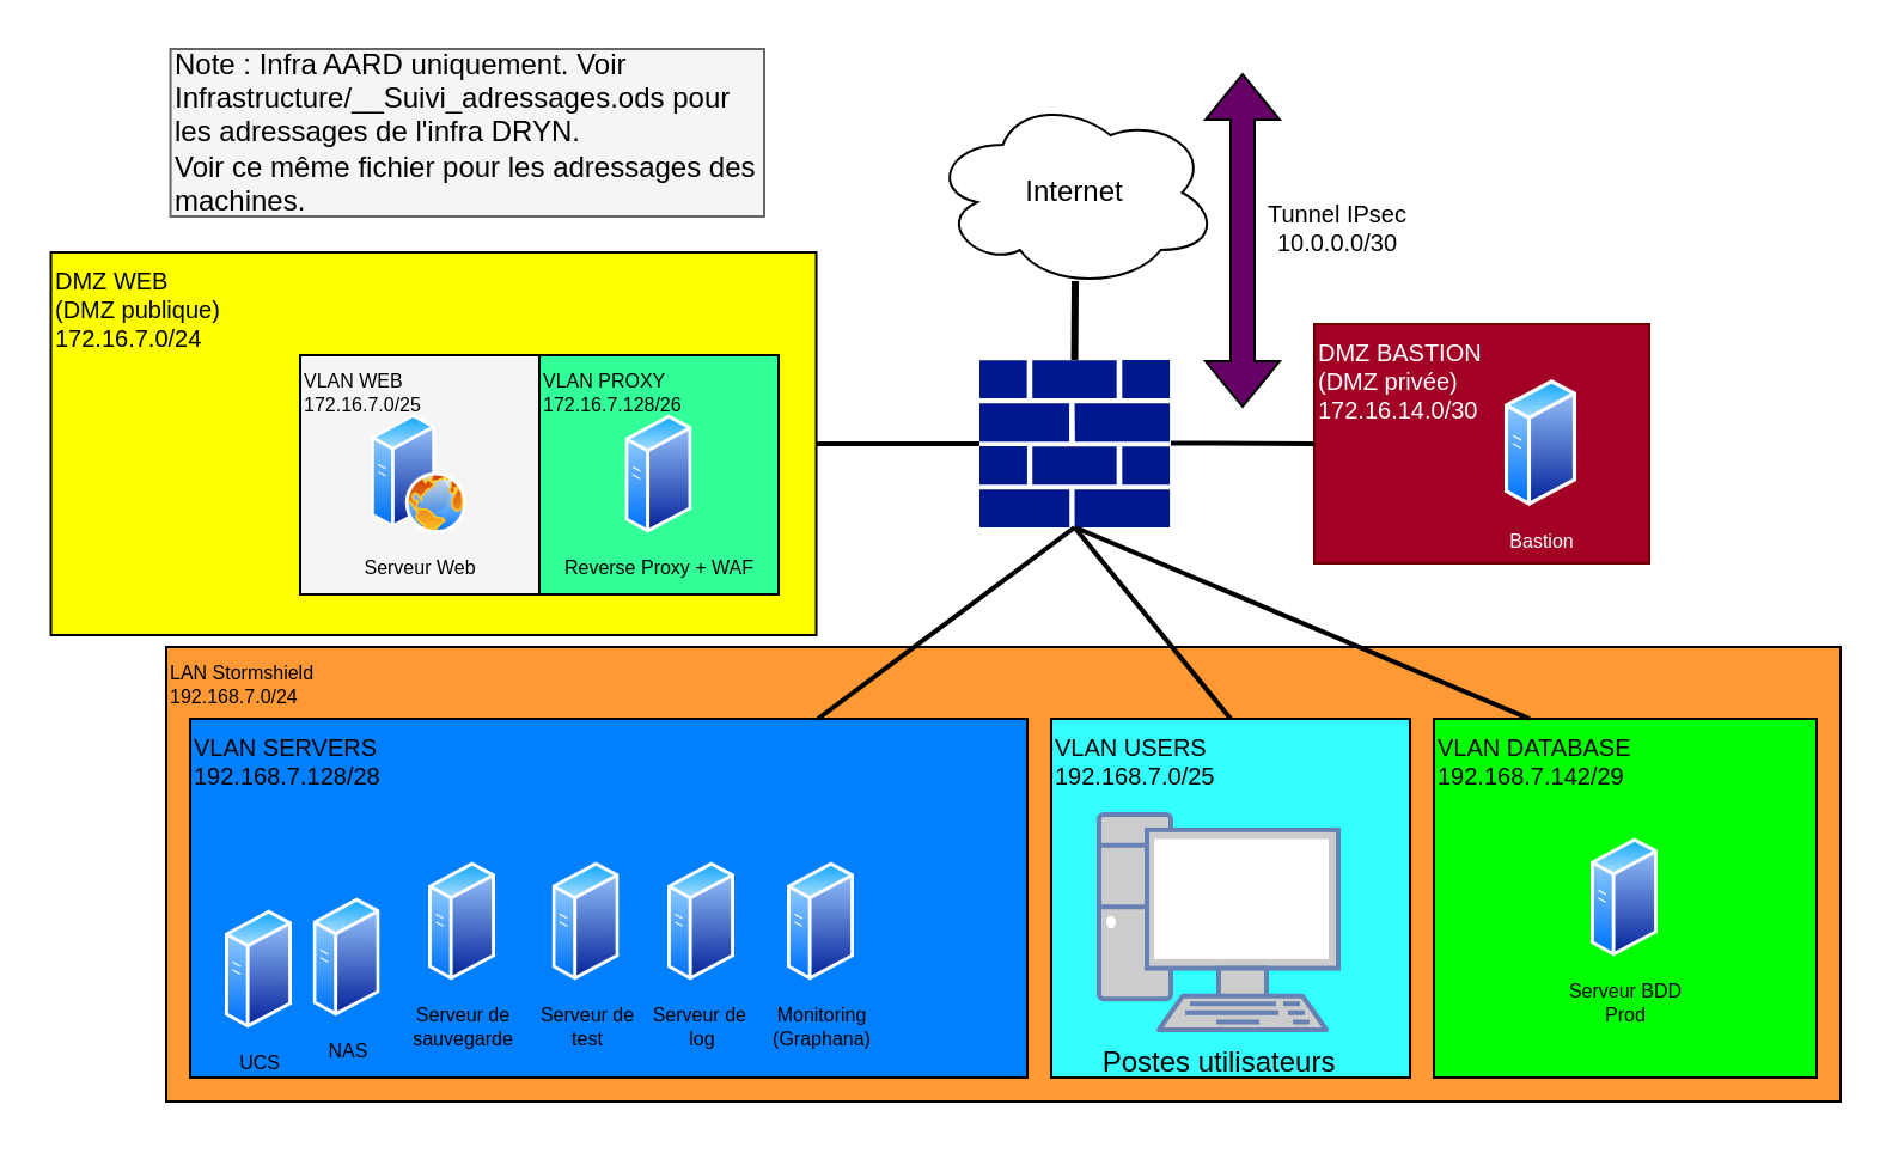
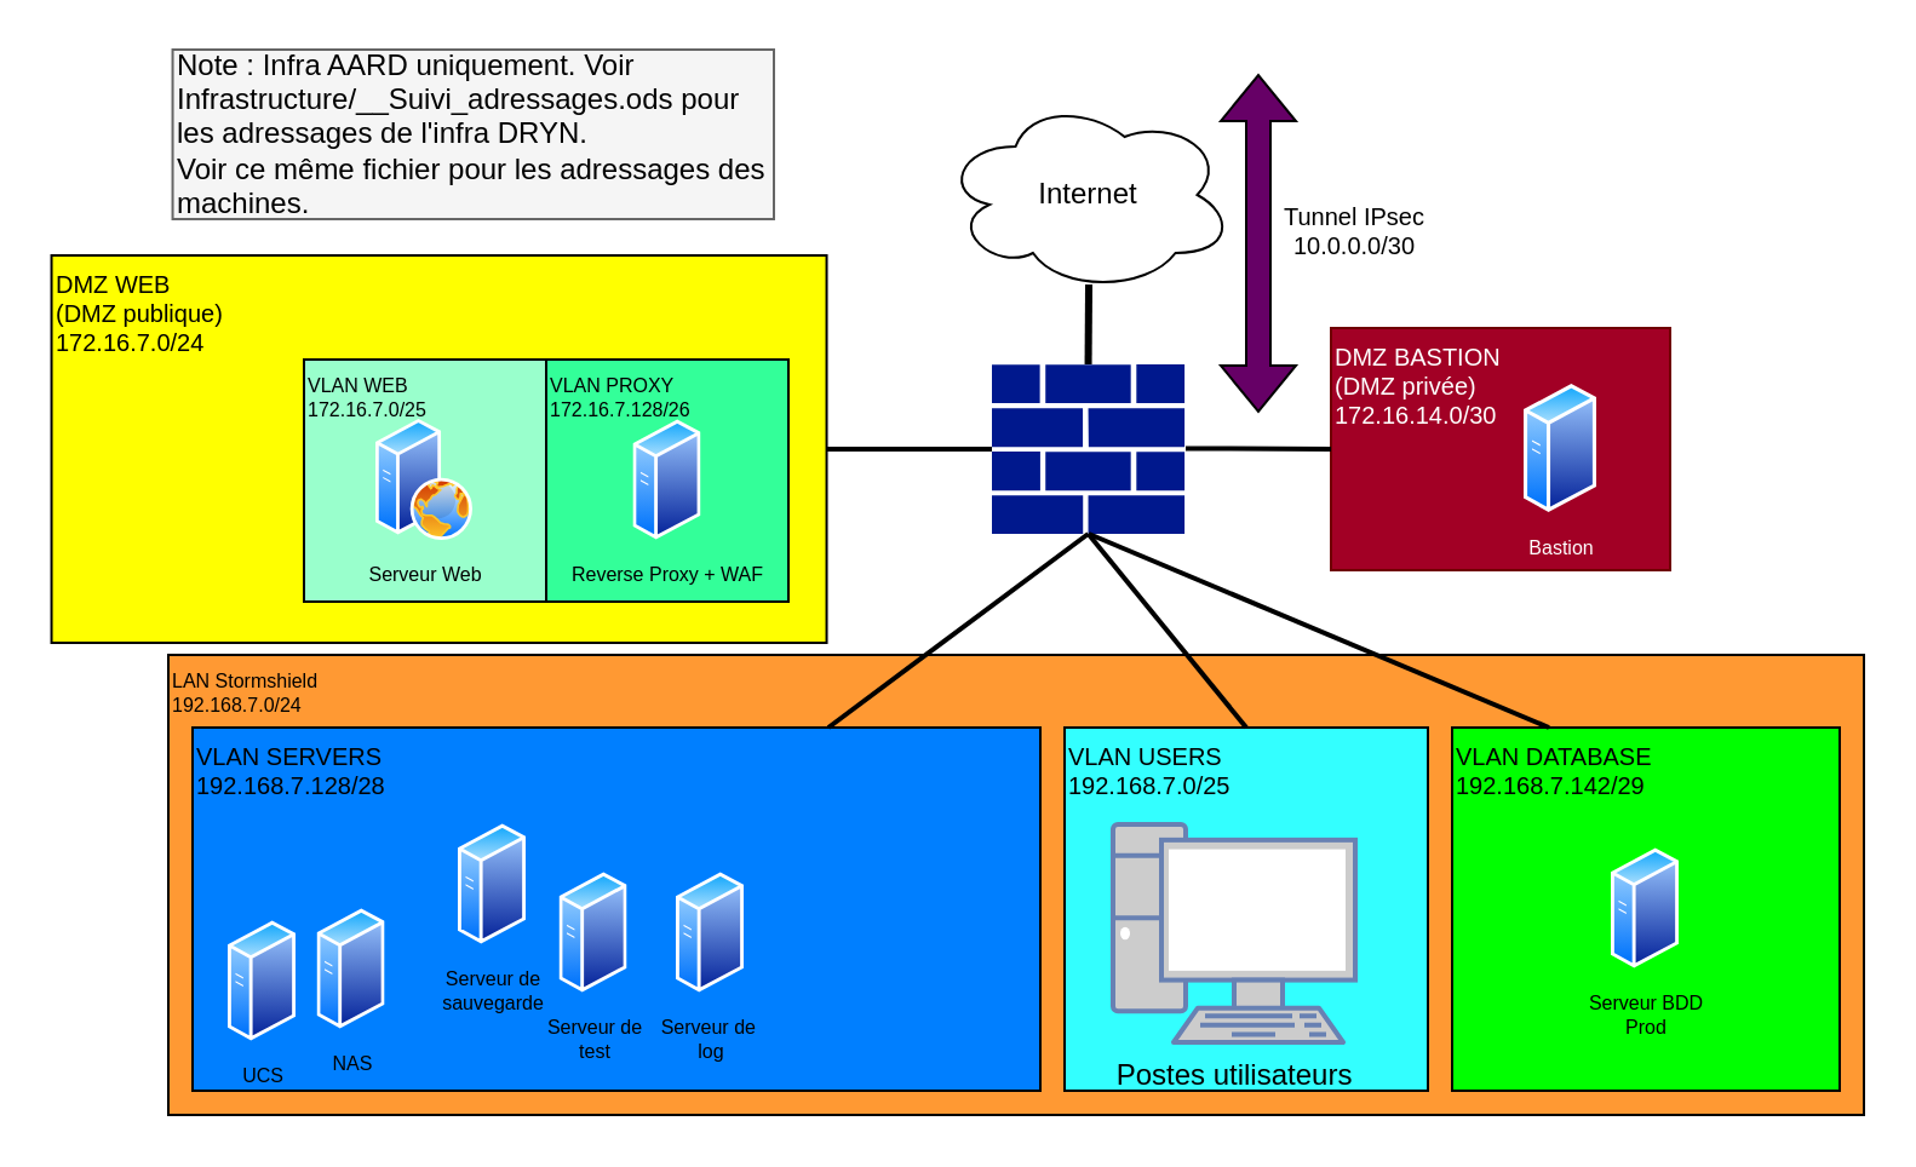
  <mxCell id="0" />
  <mxCell id="1" parent="0" />
  <mxCell id="2" value="DMZ WEB&amp;nbsp;&lt;div&gt;(DMZ publique)&lt;/div&gt;&lt;div&gt;172.16.7.0/24&lt;/div&gt;" style="rounded=0;whiteSpace=wrap;html=1;fillColor=#FFFF00;strokeColor=#000000;align=left;verticalAlign=top;fontColor=#000000;fontSize=10;" parent="1" vertex="1"><mxGeometry x="20.77" y="105" width="320" height="160" as="geometry" /></mxCell>
  <mxCell id="3" value="VLAN PROXY&lt;div&gt;172.16.7.128/26&lt;/div&gt;" style="rounded=0;whiteSpace=wrap;html=1;fillColor=#33FF99;align=left;verticalAlign=top;fontSize=8;fontColor=#000000;" parent="1" vertex="1"><mxGeometry x="225" y="148" width="100" height="100" as="geometry" /></mxCell>
- <mxCell id="4" value="VLAN WEB&lt;div&gt;172.16.7.0/25&lt;/div&gt;" style="rounded=0;whiteSpace=wrap;html=1;fillColor=#f5f5f5;align=left;verticalAlign=top;fontColor=#000000;fontSize=8;" parent="1" vertex="1"><mxGeometry x="125" y="148" width="100" height="100" as="geometry" /></mxCell>
+ <mxCell id="4" value="VLAN WEB&lt;div&gt;172.16.7.0/25&lt;/div&gt;" style="rounded=0;whiteSpace=wrap;html=1;fillColor=#99FFCC;align=left;verticalAlign=top;fontColor=#000000;fontSize=8;" parent="1" vertex="1"><mxGeometry x="125" y="148" width="100" height="100" as="geometry" /></mxCell>
  <mxCell id="5" value="DMZ BASTION&amp;nbsp;&lt;div&gt;(DMZ privée)&lt;/div&gt;&lt;div&gt;172.16.14.0/30&lt;/div&gt;" style="rounded=0;whiteSpace=wrap;html=1;fillColor=#a20025;strokeColor=#6F0000;align=left;verticalAlign=top;fontColor=#ffffff;fontSize=10;" parent="1" vertex="1"><mxGeometry x="549" y="135" width="140" height="100" as="geometry" /></mxCell>
  <mxCell id="6" value="LAN Stormshield&lt;div&gt;192.168.7.0/24&lt;/div&gt;" style="rounded=0;whiteSpace=wrap;html=1;strokeColor=#000000;fillColor=#FF9933;fontColor=#000000;fontSize=8;align=left;verticalAlign=top;" parent="1" vertex="1"><mxGeometry x="69" y="270" width="700" height="190" as="geometry" /></mxCell>
  <mxCell id="7" value="" style="sketch=0;aspect=fixed;pointerEvents=1;shadow=0;dashed=0;html=1;strokeColor=none;labelPosition=center;verticalLabelPosition=bottom;verticalAlign=top;align=center;fillColor=#00188D;shape=mxgraph.mscae.enterprise.firewall" parent="1" vertex="1"><mxGeometry x="409" y="150" width="79.54" height="70" as="geometry" /></mxCell>
  <mxCell id="8" value="&lt;font color=&quot;#000000&quot;&gt;Internet&lt;/font&gt;" style="ellipse;shape=cloud;whiteSpace=wrap;html=1;fillColor=#ffffff;strokeColor=#000000;" parent="1" vertex="1"><mxGeometry x="388.77" y="40" width="120" height="80" as="geometry" /></mxCell>
  <mxCell id="9" value="" style="endArrow=none;html=1;rounded=0;entryX=0.502;entryY=0.963;entryDx=0;entryDy=0;entryPerimeter=0;exitX=0.5;exitY=0;exitDx=0;exitDy=0;exitPerimeter=0;strokeColor=#000000;strokeWidth=3;" parent="1" source="7" target="8" edge="1"><mxGeometry width="50" height="50" relative="1" as="geometry"><mxPoint x="459" y="220" as="sourcePoint" /><mxPoint x="509" y="170" as="targetPoint" /></mxGeometry></mxCell>
  <mxCell id="10" value="Serveur Web" style="image;aspect=fixed;perimeter=ellipsePerimeter;html=1;align=center;shadow=0;dashed=0;spacingTop=3;image=img/lib/active_directory/web_server.svg;labelBackgroundColor=none;fontColor=#000000;fontSize=8;" parent="1" vertex="1"><mxGeometry x="155" y="173" width="40" height="50" as="geometry" /></mxCell>
  <mxCell id="11" value="Reverse Proxy + WAF" style="image;aspect=fixed;perimeter=ellipsePerimeter;html=1;align=center;shadow=0;dashed=0;spacingTop=3;image=img/lib/active_directory/generic_server.svg;labelBackgroundColor=none;fontColor=#000000;fontSize=8;" parent="1" vertex="1"><mxGeometry x="261.23" y="173" width="28.0" height="50" as="geometry" /></mxCell>
  <mxCell id="12" value="VLAN SERVERS&lt;br&gt;&lt;div&gt;192.168.7.128/28&lt;/div&gt;" style="rounded=0;whiteSpace=wrap;html=1;fillColor=#007FFF;strokeColor=#000000;align=left;verticalAlign=top;fontColor=#000000;fontSize=10;" parent="1" vertex="1"><mxGeometry x="79" y="300" width="350" height="150" as="geometry" /></mxCell>
  <mxCell id="13" value="Bastion" style="image;aspect=fixed;perimeter=ellipsePerimeter;html=1;align=center;shadow=0;dashed=0;spacingTop=3;image=img/lib/active_directory/generic_server.svg;labelBackgroundColor=none;fontColor=#ffffff;fontSize=8;" parent="1" vertex="1"><mxGeometry x="629" y="158.22" width="30" height="53.57" as="geometry" /></mxCell>
- <mxCell id="14" value="Monitoring &lt;br&gt;(Graphana)" style="image;aspect=fixed;perimeter=ellipsePerimeter;html=1;align=center;shadow=0;dashed=0;spacingTop=3;image=img/lib/active_directory/generic_server.svg;labelBackgroundColor=none;fontColor=#000000;fontSize=8;" parent="1" vertex="1"><mxGeometry x="329" y="360" width="28.0" height="50" as="geometry" /></mxCell>
- <mxCell id="15" value="Serveur de&lt;div&gt;sauvegarde&lt;/div&gt;" style="image;aspect=fixed;perimeter=ellipsePerimeter;html=1;align=center;shadow=0;dashed=0;spacingTop=3;image=img/lib/active_directory/generic_server.svg;labelBackgroundColor=none;fontColor=#000000;fontSize=8;" parent="1" vertex="1"><mxGeometry x="179" y="360" width="28.0" height="50" as="geometry" /></mxCell>
+ <mxCell id="15" value="Serveur de&lt;div&gt;sauvegarde&lt;/div&gt;" style="image;aspect=fixed;perimeter=ellipsePerimeter;html=1;align=center;shadow=0;dashed=0;spacingTop=3;image=img/lib/active_directory/generic_server.svg;labelBackgroundColor=none;fontColor=#000000;fontSize=8;" parent="1" vertex="1"><mxGeometry x="189" y="340" width="28.0" height="50" as="geometry" /></mxCell>
  <mxCell id="16" value="Serveur de&amp;nbsp;&lt;div&gt;log&lt;/div&gt;" style="image;aspect=fixed;perimeter=ellipsePerimeter;html=1;align=center;shadow=0;dashed=0;spacingTop=3;image=img/lib/active_directory/generic_server.svg;labelBackgroundColor=none;fontColor=#000000;fontSize=8;" parent="1" vertex="1"><mxGeometry x="279" y="360" width="28.0" height="50" as="geometry" /></mxCell>
  <mxCell id="17" value="Serveur de&lt;div&gt;test&lt;/div&gt;" style="image;aspect=fixed;perimeter=ellipsePerimeter;html=1;align=center;shadow=0;dashed=0;spacingTop=3;image=img/lib/active_directory/generic_server.svg;labelBackgroundColor=none;fontColor=#000000;fontSize=8;" parent="1" vertex="1"><mxGeometry x="230.77" y="360" width="28.0" height="50" as="geometry" /></mxCell>
  <mxCell id="18" value="&lt;div&gt;VLAN DATABASE&lt;/div&gt;&lt;div&gt;192.168.7.142/29&lt;/div&gt;" style="rounded=0;whiteSpace=wrap;html=1;fillColor=#00FF00;strokeColor=#000000;align=left;verticalAlign=top;fontColor=#000000;fontSize=10;" parent="1" vertex="1"><mxGeometry x="599" y="300" width="160" height="150" as="geometry" /></mxCell>
  <mxCell id="19" value="UCS" style="image;aspect=fixed;perimeter=ellipsePerimeter;html=1;align=center;shadow=0;dashed=0;spacingTop=3;image=img/lib/active_directory/generic_server.svg;labelBackgroundColor=none;fontColor=#000000;fontSize=8;" parent="1" vertex="1"><mxGeometry x="94" y="380" width="28.0" height="50" as="geometry" /></mxCell>
  <mxCell id="20" value="Serveur BDD&lt;div&gt;Prod&lt;/div&gt;" style="image;aspect=fixed;perimeter=ellipsePerimeter;html=1;align=center;shadow=0;dashed=0;spacingTop=3;image=img/lib/active_directory/generic_server.svg;labelBackgroundColor=none;fontColor=#000000;fontSize=8;" parent="1" vertex="1"><mxGeometry x="665" y="350" width="28.0" height="50" as="geometry" /></mxCell>
  <mxCell id="21" value="" style="endArrow=none;html=1;rounded=0;entryX=0;entryY=0.5;entryDx=0;entryDy=0;entryPerimeter=0;exitX=1;exitY=0.5;exitDx=0;exitDy=0;strokeWidth=2;strokeColor=#000000;" parent="1" source="2" target="7" edge="1"><mxGeometry width="50" height="50" relative="1" as="geometry"><mxPoint x="449" y="290" as="sourcePoint" /><mxPoint x="499" y="240" as="targetPoint" /></mxGeometry></mxCell>
  <mxCell id="22" value="" style="endArrow=none;html=1;rounded=0;entryX=0.5;entryY=1;entryDx=0;entryDy=0;entryPerimeter=0;strokeWidth=2;strokeColor=#000000;exitX=0.75;exitY=0;exitDx=0;exitDy=0;" parent="1" source="12" target="7" edge="1"><mxGeometry width="50" height="50" relative="1" as="geometry"><mxPoint x="449" y="290" as="sourcePoint" /><mxPoint x="499" y="240" as="targetPoint" /></mxGeometry></mxCell>
  <mxCell id="23" value="" style="endArrow=none;html=1;rounded=0;entryX=0.25;entryY=0;entryDx=0;entryDy=0;strokeWidth=2;strokeColor=#000000;" parent="1" target="18" edge="1"><mxGeometry width="50" height="50" relative="1" as="geometry"><mxPoint x="449" y="220" as="sourcePoint" /><mxPoint x="499" y="240" as="targetPoint" /></mxGeometry></mxCell>
  <mxCell id="24" value="&lt;div&gt;VLAN USERS&lt;/div&gt;&lt;div&gt;192.168.7.0/25&lt;/div&gt;" style="rounded=0;whiteSpace=wrap;html=1;strokeColor=#000000;fillColor=#33FFFF;verticalAlign=top;align=left;fontColor=#000000;fontSize=10;" parent="1" vertex="1"><mxGeometry x="439" y="300" width="150" height="150" as="geometry" /></mxCell>
  <mxCell id="25" value="" style="endArrow=none;html=1;rounded=0;entryX=0;entryY=0.5;entryDx=0;entryDy=0;exitX=1;exitY=0.5;exitDx=0;exitDy=0;strokeWidth=2;strokeColor=#000000;" parent="1" target="5" edge="1"><mxGeometry width="50" height="50" relative="1" as="geometry"><mxPoint x="489" y="184.71" as="sourcePoint" /><mxPoint x="609" y="184.71" as="targetPoint" /></mxGeometry></mxCell>
  <mxCell id="26" value="" style="endArrow=none;html=1;rounded=0;entryX=0.5;entryY=1;entryDx=0;entryDy=0;entryPerimeter=0;exitX=0.5;exitY=0;exitDx=0;exitDy=0;strokeWidth=2;strokeColor=#000000;" parent="1" source="24" target="7" edge="1"><mxGeometry width="50" height="50" relative="1" as="geometry"><mxPoint x="429" y="310" as="sourcePoint" /><mxPoint x="479" y="260" as="targetPoint" /></mxGeometry></mxCell>
  <mxCell id="27" value="" style="shape=flexArrow;endArrow=classic;startArrow=classic;html=1;rounded=0;fillColor=#660066;" parent="1" edge="1"><mxGeometry width="100" height="100" relative="1" as="geometry"><mxPoint x="519" y="170" as="sourcePoint" /><mxPoint x="519" as="targetPoint" y="30" /></mxGeometry></mxCell>
  <mxCell id="28" value="&lt;font color=&quot;#000000&quot;&gt;Tunnel&amp;nbsp;&lt;/font&gt;&lt;span style=&quot;color: rgb(0, 0, 0); background-color: initial;&quot;&gt;IPsec&lt;/span&gt;&lt;div&gt;&lt;span style=&quot;color: rgb(0, 0, 0); background-color: initial;&quot;&gt;10.0.0.0/30&lt;/span&gt;&lt;/div&gt;" style="text;html=1;align=center;verticalAlign=middle;whiteSpace=wrap;rounded=0;fontSize=10;" parent="1" vertex="1"><mxGeometry x="519" y="80" width="80" height="30" as="geometry" /></mxCell>
  <mxCell id="29" value="NAS" style="image;aspect=fixed;perimeter=ellipsePerimeter;html=1;align=center;shadow=0;dashed=0;spacingTop=3;image=img/lib/active_directory/generic_server.svg;labelBackgroundColor=none;fontColor=#000000;fontSize=8;" parent="1" vertex="1"><mxGeometry x="130.77" y="375" width="28.0" height="50" as="geometry" /></mxCell>
  <mxCell id="30" value="Postes utilisateurs" style="fontColor=#000000;verticalAlign=top;verticalLabelPosition=bottom;labelPosition=center;align=center;html=1;outlineConnect=0;fillColor=#CCCCCC;strokeColor=#6881B3;gradientColor=none;gradientDirection=north;strokeWidth=2;shape=mxgraph.networks.pc;" parent="1" vertex="1"><mxGeometry x="459" y="340" width="100" height="90" as="geometry" /></mxCell>
  <mxCell id="31" value="&lt;font color=&quot;#000000&quot;&gt;Note : Infra AARD uniquement. Voir Infrastructure/__Suivi_adressages.ods pour les adressages de l'infra DRYN.&lt;/font&gt;&lt;div&gt;&lt;font color=&quot;#000000&quot;&gt;Voir ce même fichier pour les adressages des machines.&lt;/font&gt;&lt;/div&gt;" style="text;html=1;align=left;verticalAlign=middle;whiteSpace=wrap;rounded=0;fillColor=#f5f5f5;fontColor=#333333;strokeColor=#666666;" parent="1" vertex="1"><mxGeometry x="70.77" y="20" width="248.23" height="70" as="geometry" /></mxCell>
